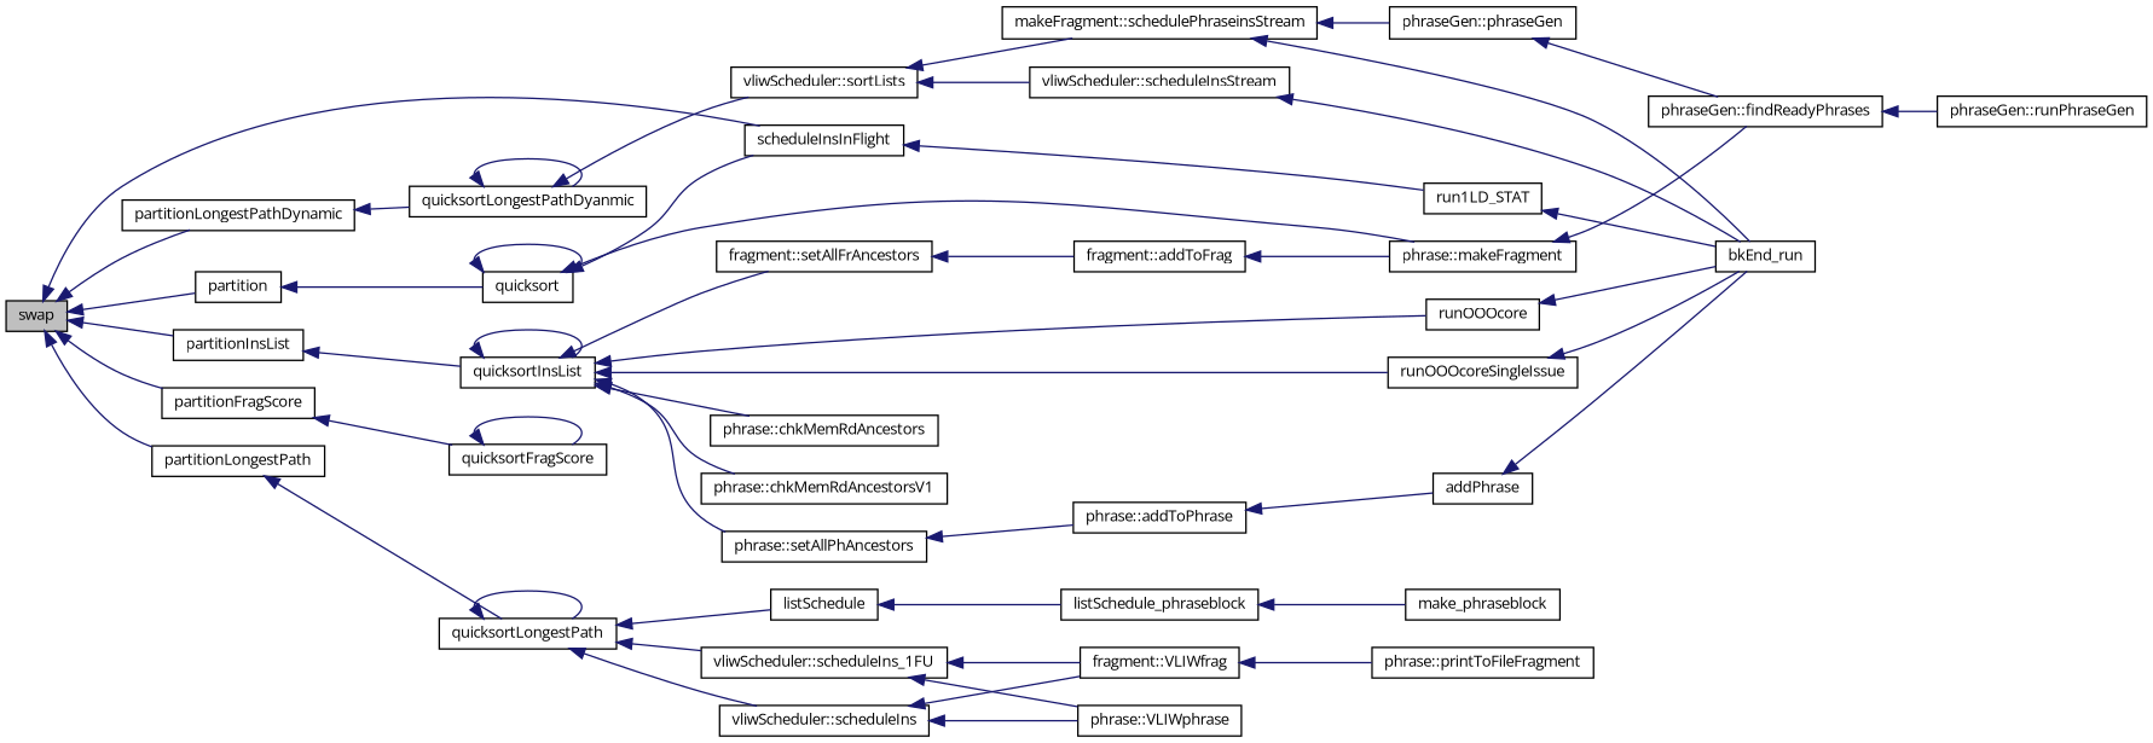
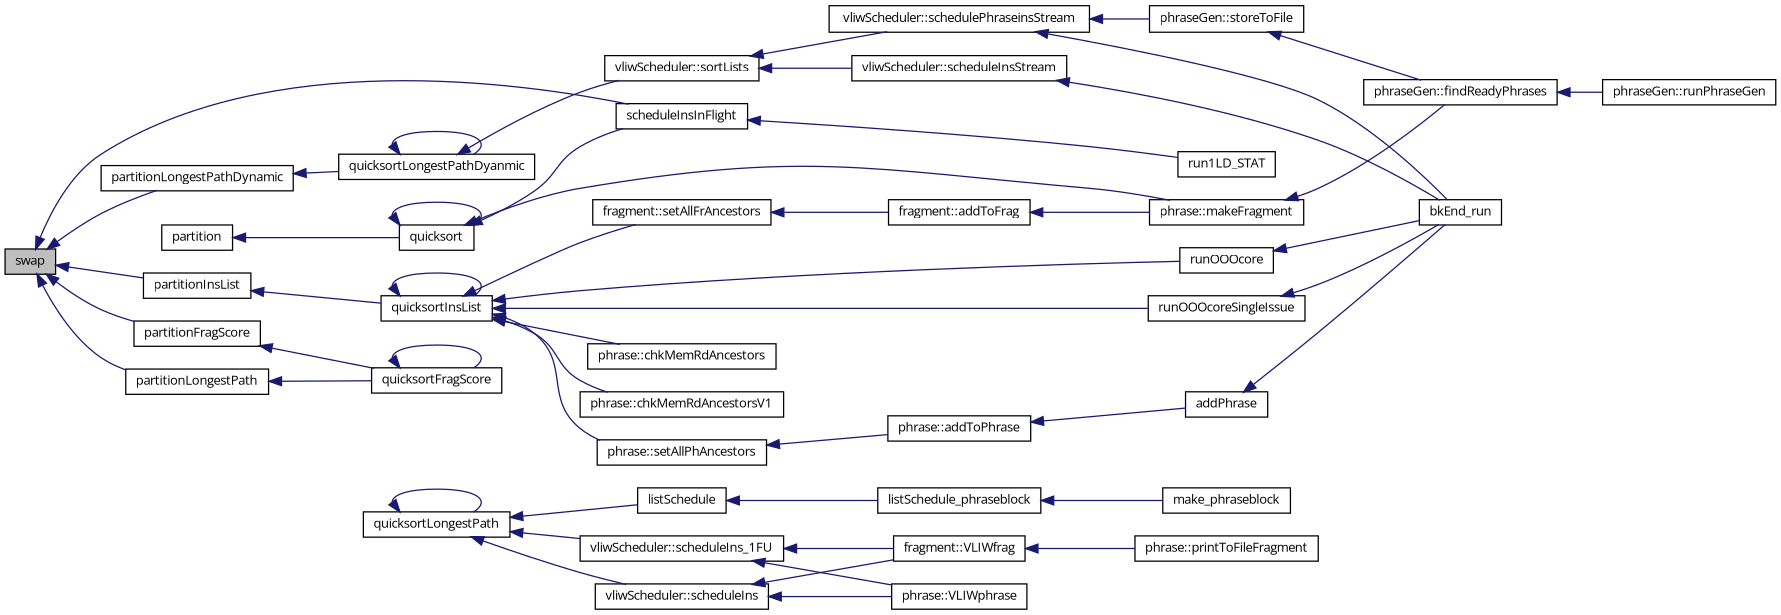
  digraph {
    fontname="Open Sans"
    rankdir=LR
    node [color=black fillcolor=white fontname="Open Sans" fontsize=10 shape=record style=filled]
    edge [color=midnightblue dir=back fontname="Open Sans" fontsize=10 labelfontname=Helvetica labelfontsize=10 style=solid]
    n1 [fillcolor=grey75 fontcolor=black height=0.2 label=swap width=0.4]
    n2 [height=0.2 label=partition width=0.4]
    n3 [height=0.2 label=scheduleInsInFlight width=0.4]
    n4 [height=0.2 label=partitionFragScore width=0.4]
    n5 [height=0.2 label=partitionInsList width=0.4]
    n6 [height=0.2 label=partitionLongestPath width=0.4]
    n7 [height=0.2 label=partitionLongestPathDynamic width=0.4]
    n8 [height=0.2 label=quicksort width=0.4]
    n9 [height=0.2 label=run1LD_STAT width=0.4]
    n10 [height=0.2 label=quicksortFragScore width=0.4]
    n11 [height=0.2 label=quicksortInsList width=0.4]
    n12 [height=0.2 label=quicksortLongestPath width=0.4]
    n13 [height=0.2 label=quicksortLongestPathDyanmic width=0.4]
    n14 [height=0.2 label="phrase::makeFragment" width=0.4]
    n15 [height=0.2 label="phraseGen::findReadyPhrases" width=0.4]
    n16 [height=0.2 label="phraseGen::runPhraseGen" width=0.4]
    n17 [height=0.2 label=bkEnd_run width=0.4]
    n18 [height=0.2 label="phrase::chkMemRdAncestors" width=0.4]
    n19 [height=0.2 label="phrase::chkMemRdAncestorsV1" width=0.4]
    n20 [height=0.2 label=runOOOcore width=0.4]
    n21 [height=0.2 label=runOOOcoreSingleIssue width=0.4]
    n22 [height=0.2 label="fragment::setAllFrAncestors" width=0.4]
    n23 [height=0.2 label="phrase::setAllPhAncestors" width=0.4]
    n24 [height=0.2 label="fragment::addToFrag" width=0.4]
    n25 [height=0.2 label="phrase::addToPhrase" width=0.4]
    n26 [height=0.2 label=addPhrase width=0.4]
    n27 [height=0.2 label=listSchedule width=0.4]
    n28 [height=0.2 label="vliwScheduler::scheduleIns" width=0.4]
    n29 [height=0.2 label="vliwScheduler::scheduleIns_1FU" width=0.4]
    n30 [height=0.2 label=listSchedule_phraseblock width=0.4]
    n31 [height=0.2 label="fragment::VLIWfrag" width=0.4]
    n32 [height=0.2 label="phrase::VLIWphrase" width=0.4]
    n33 [height=0.2 label=make_phraseblock width=0.4]
    n34 [height=0.2 label="phrase::printToFileFragment" width=0.4]
-   n35 [height=0.2 label="phraseGen::phraseGen" width=0.4]
+   n35 [height=0.2 label="phraseGen::storeToFile" width=0.4]
    n36 [height=0.2 label="vliwScheduler::sortLists" width=0.4]
    n37 [height=0.2 label="vliwScheduler::scheduleInsStream" width=0.4]
-   n38 [height=0.2 label="makeFragment::schedulePhraseinsStream" width=0.4]
-   n1 -> n2
+   n38 [height=0.2 label="vliwScheduler::schedulePhraseinsStream" width=0.4]
    n1 -> n3
    n1 -> n4
    n1 -> n5
    n1 -> n6
    n1 -> n7
    n2 -> n8
    n3 -> n9
    n4 -> n10
    n5 -> n11
-   n6 -> n12
+   n6 -> n10
    n7 -> n13
    n8 -> n3
    n8 -> n8
    n8 -> n14
-   n9 -> n17
    n10 -> n10
    n11 -> n11
    n11 -> n18
    n11 -> n19
    n11 -> n20
    n11 -> n21
    n11 -> n22
    n11 -> n23
    n12 -> n12
    n12 -> n27
    n12 -> n28
    n12 -> n29
    n13 -> n13
    n13 -> n36
    n14 -> n15
    n15 -> n16
    n20 -> n17
    n21 -> n17
    n22 -> n24
    n23 -> n25
    n24 -> n14
    n25 -> n26
    n26 -> n17
    n27 -> n30
    n28 -> n31
    n28 -> n32
    n29 -> n31
    n29 -> n32
    n30 -> n33
    n31 -> n34
    n35 -> n15
    n36 -> n37
    n36 -> n38
    n37 -> n17
    n38 -> n17
    n38 -> n35
  }
